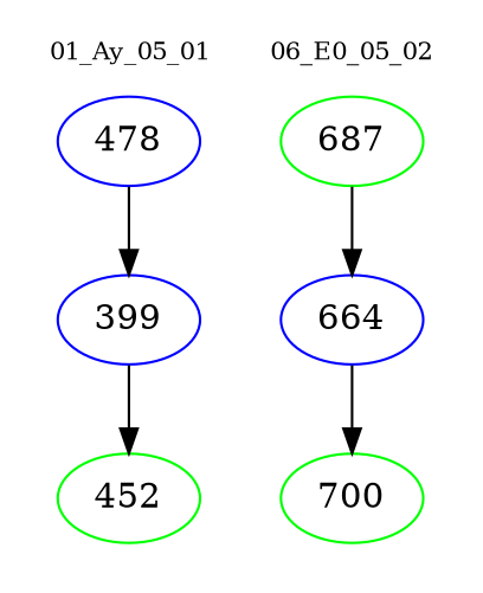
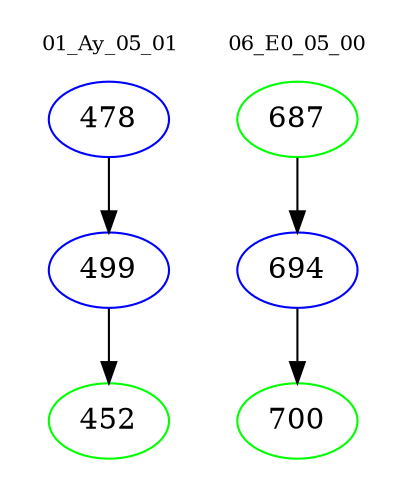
  digraph {
    node [color=blue]
    edge [color=black]
    n1 [label=478]
-   n2 [label=399]
+   n2 [label=499]
    n3 [color=green label=452]
    n4 [color=green label=687]
-   n5 [label=664]
+   n5 [label=694]
    n6 [color=green label=700]
    subgraph cluster_1 {
      color=white
      fontsize=10
      label="01_Ay_05_01"
      n1
      n2
      n3
    }
    subgraph cluster_2 {
      color=white
      fontsize=10
-     label="06_E0_05_02"
+     label="06_E0_05_00"
      n4
      n5
      n6
    }
    n1 -> n2
    n2 -> n3
    n4 -> n5
    n5 -> n6
  }
